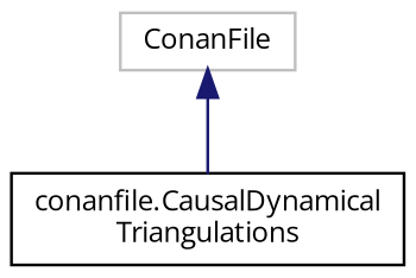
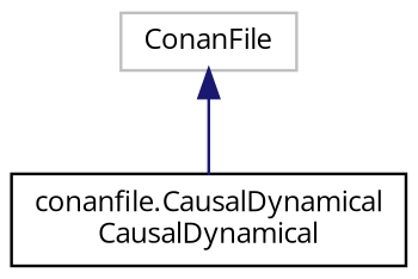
  digraph {
    rankdir=TB
    fontname="Open Sans"
    node [fillcolor=white fontname="Open Sans" fontsize=10 shape=record style=filled]
    n1 [color=grey75 height=0.2 label=ConanFile width=0.4]
-   n2 [color=black height=0.2 label="conanfile.CausalDynamical\lTriangulations" width=0.4]
+   n2 [color=black height=0.2 label="conanfile.CausalDynamical\lCausalDynamical" width=0.4]
    n1 -> n2 [color=midnightblue dir=back fontname="Open Sans" fontsize=10 labelfontname=Helvetica labelfontsize=10 style=solid]
  }
